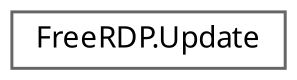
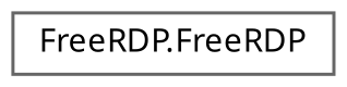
  digraph {
    rankdir=LR
    fontname="Noto Sans"
-   n1 [color=grey40 fillcolor=white fontname="Noto Sans" fontsize=10 height=0.2 label="FreeRDP.Update" shape=box style=filled width=0.4]
+   n1 [color=grey40 fillcolor=white fontname="Noto Sans" fontsize=10 height=0.2 label="FreeRDP.FreeRDP" shape=box style=filled width=0.4]
  }
